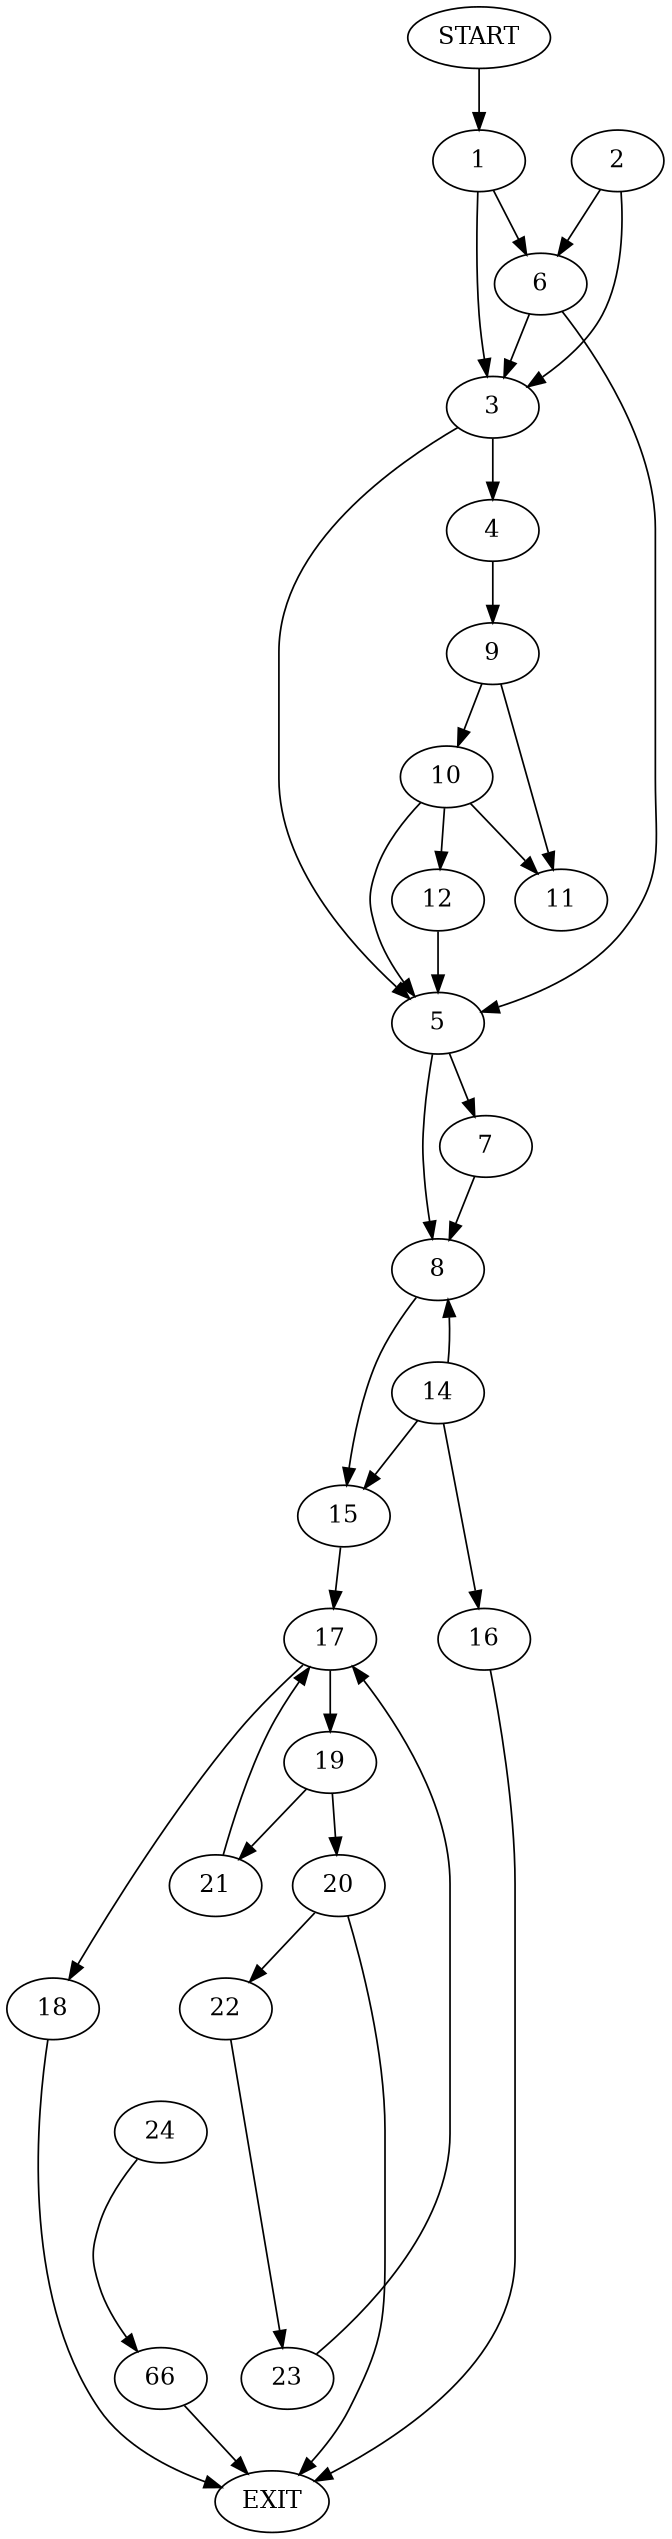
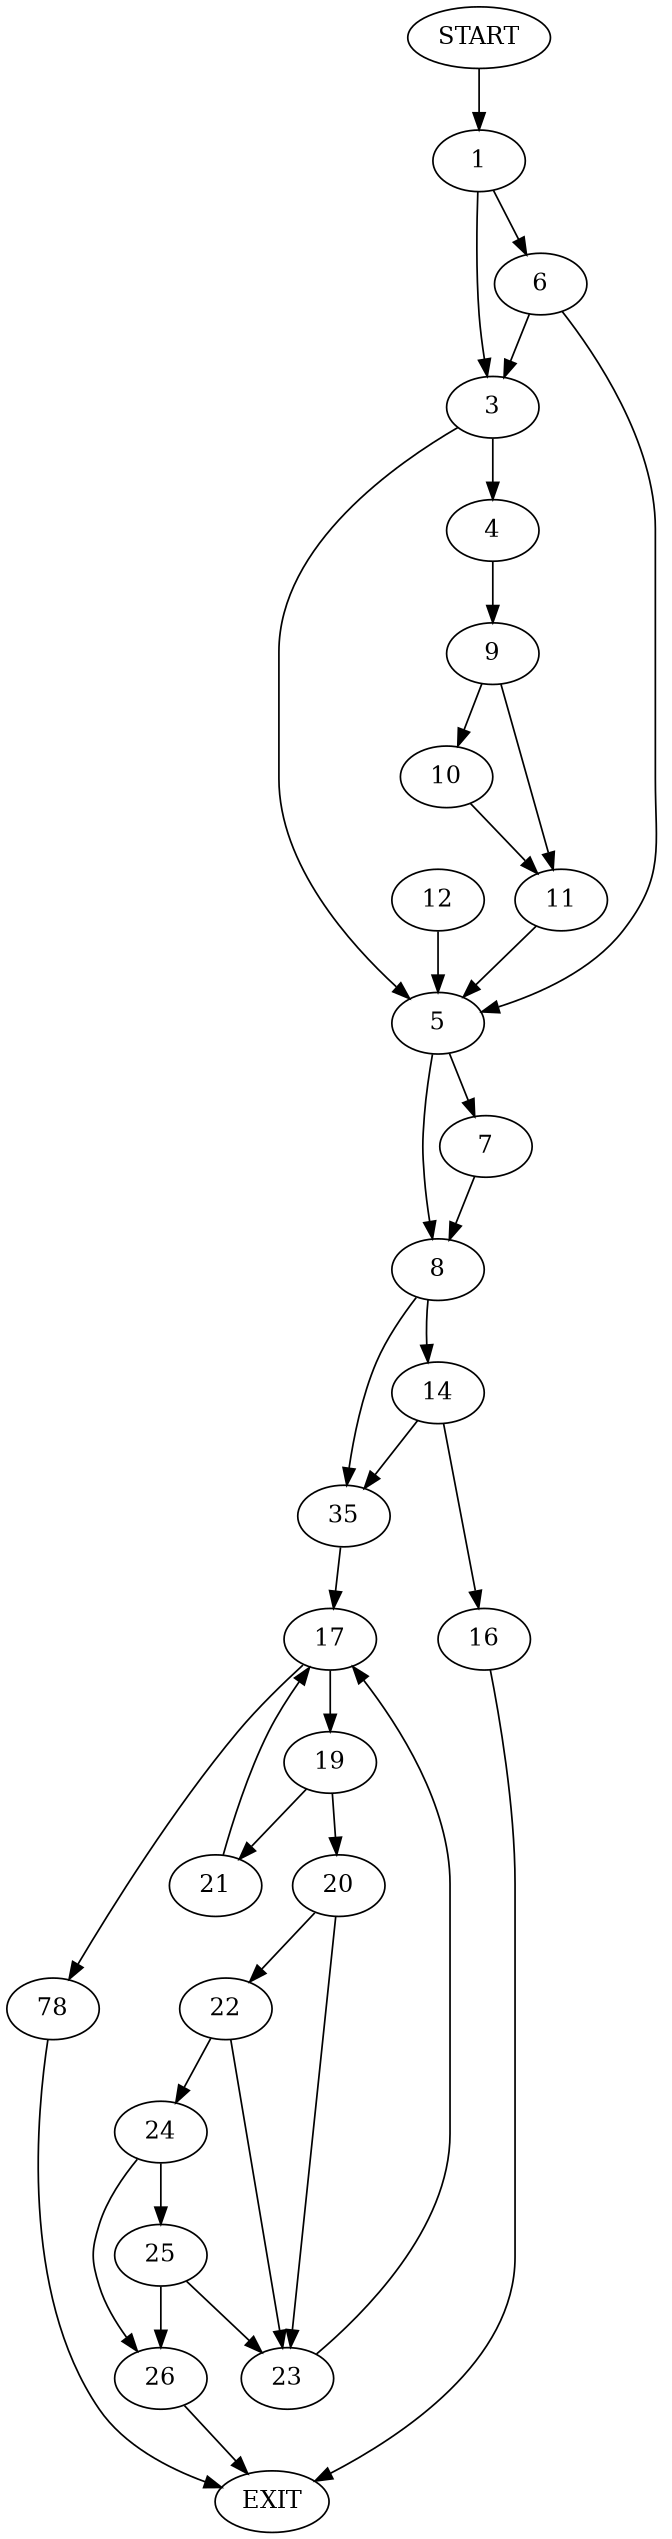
  digraph {
    n1 [label=START]
    1
    3
    6
    n5 [label=EXIT]
-   2
    4
    5
    9
    7
    8
    10
    11
    14
-   15
+   15 [label=35]
    16
    17
    12
-   18
+   18 [label=78]
    19
    20
    21
    22
    23
    24
-   26 [label=66]
+   25
+   26
    n1 -> 1
    1 -> 3
    1 -> 6
    3 -> 4
    3 -> 5
    6 -> 3
    6 -> 5
-   2 -> 3
-   2 -> 6
    4 -> 9
    5 -> 7
    5 -> 8
    9 -> 10
    9 -> 11
    7 -> 8
-   14 -> 8
+   8 -> 14
    8 -> 15
    10 -> 11
-   10 -> 12
-   10 -> 5
+   11 -> 5
    14 -> 15
    14 -> 16
    15 -> 17
    16 -> n5
    17 -> 18
    17 -> 19
    12 -> 5
    18 -> n5
    19 -> 20
    19 -> 21
    20 -> 22
-   20 -> n5
+   20 -> 23
    21 -> 17
    22 -> 23
+   22 -> 24
    23 -> 17
+   24 -> 25
    24 -> 26
+   25 -> 23
+   25 -> 26
    26 -> n5
  }
